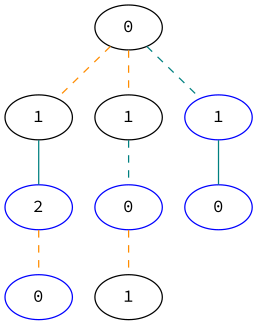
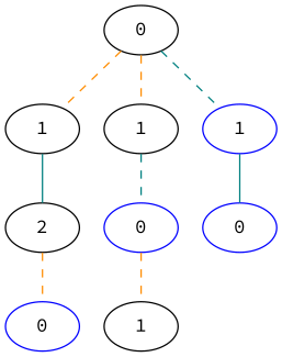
  graph {
    fontname="Source Code Pro"
    node [color=black fontname="Source Code Pro"]
    edge [style=dashed color=darkorange fontname="Source Code Pro"]
    n1 [label=0]
    n2 [label=1]
    n3 [label=1]
    n4 [label=1 color=blue]
-   n5 [label=2 color=blue]
+   n5 [label=2]
    n6 [label=0 color=blue]
    n7 [label=0 color=blue]
    n8 [label=1]
    n9 [label=0 color=blue]
    n1 -- n2
    n1 -- n3
    n1 -- n4 [color=teal]
    n2 -- n5 [color=teal style=solid]
    n3 -- n7 [color=teal]
    n4 -- n9 [style=solid color=teal]
    n5 -- n6
    n7 -- n8
  }
